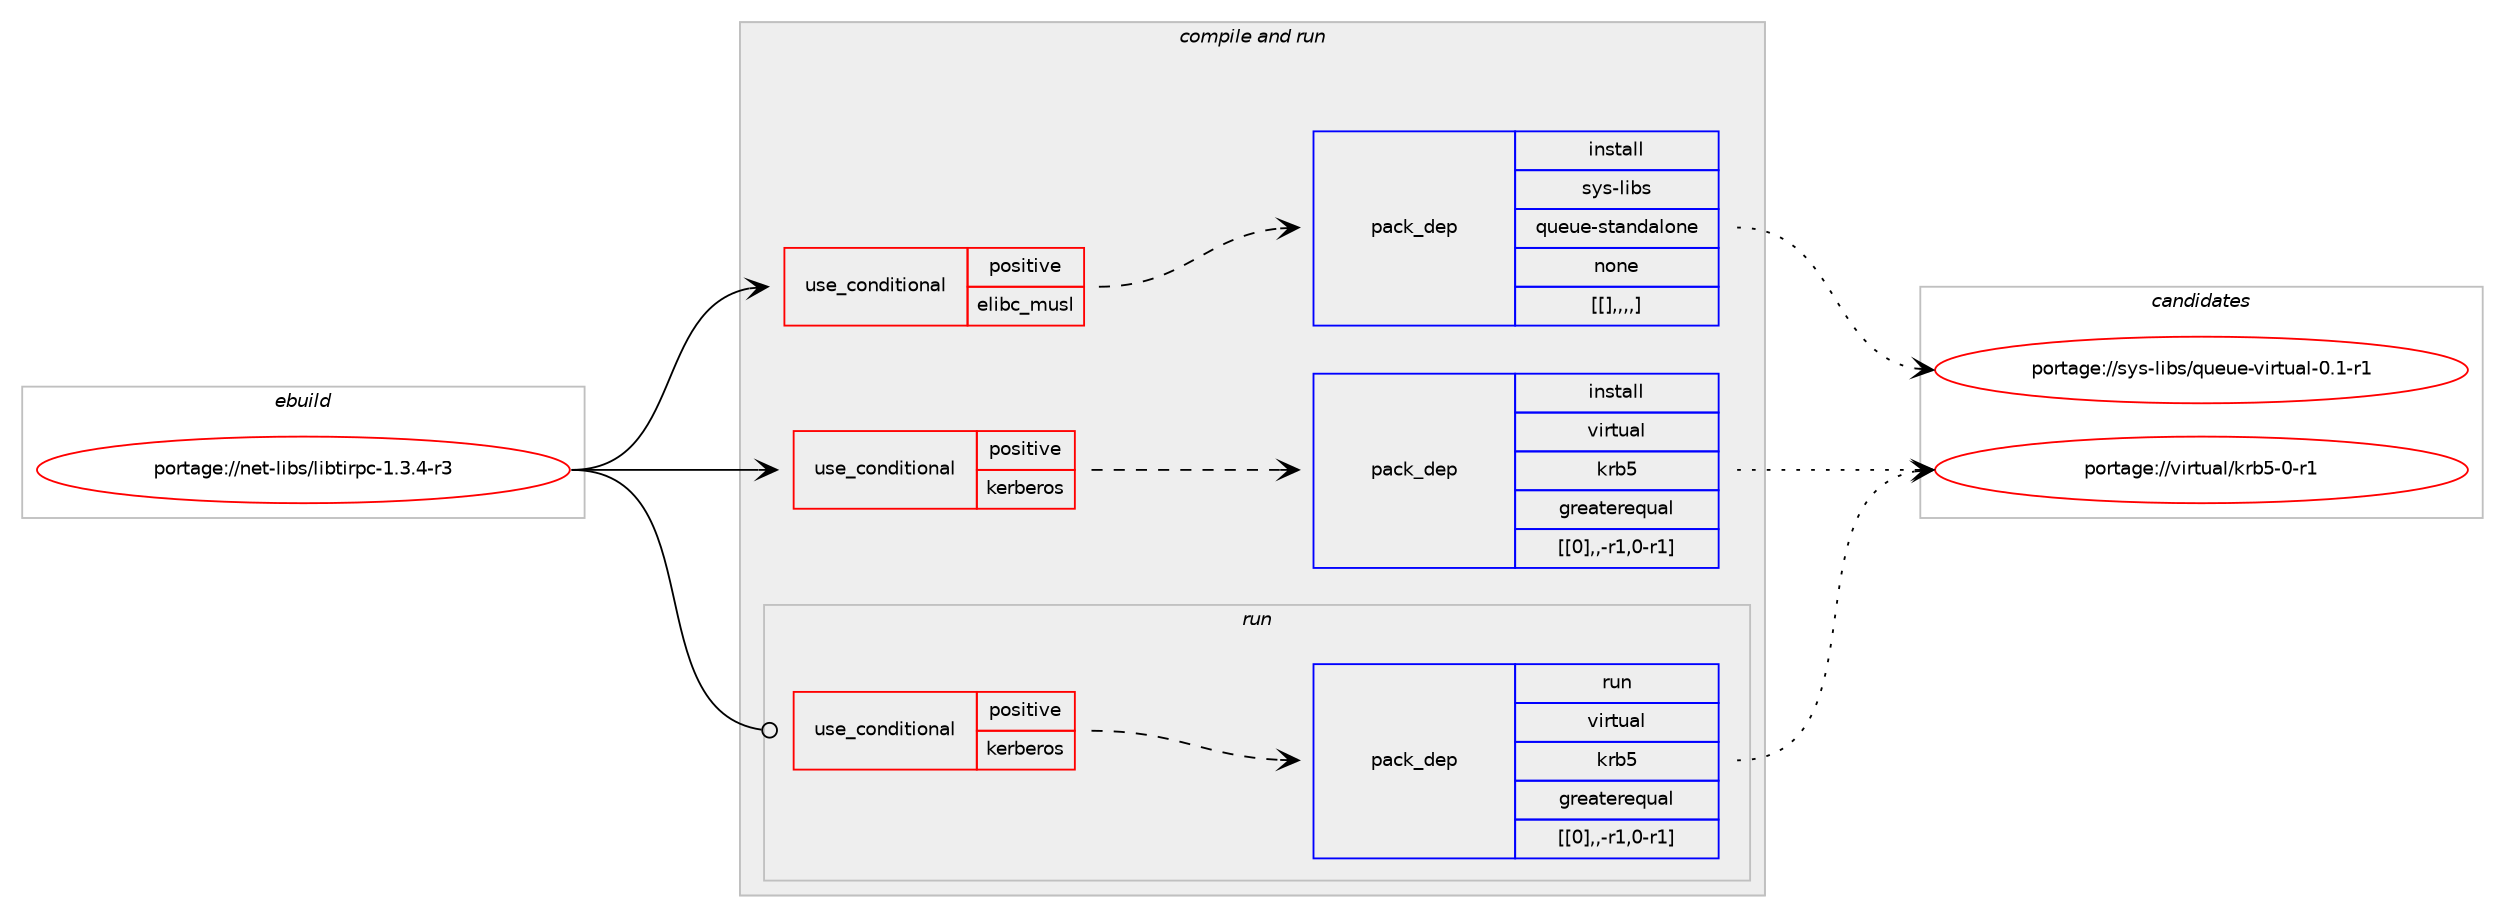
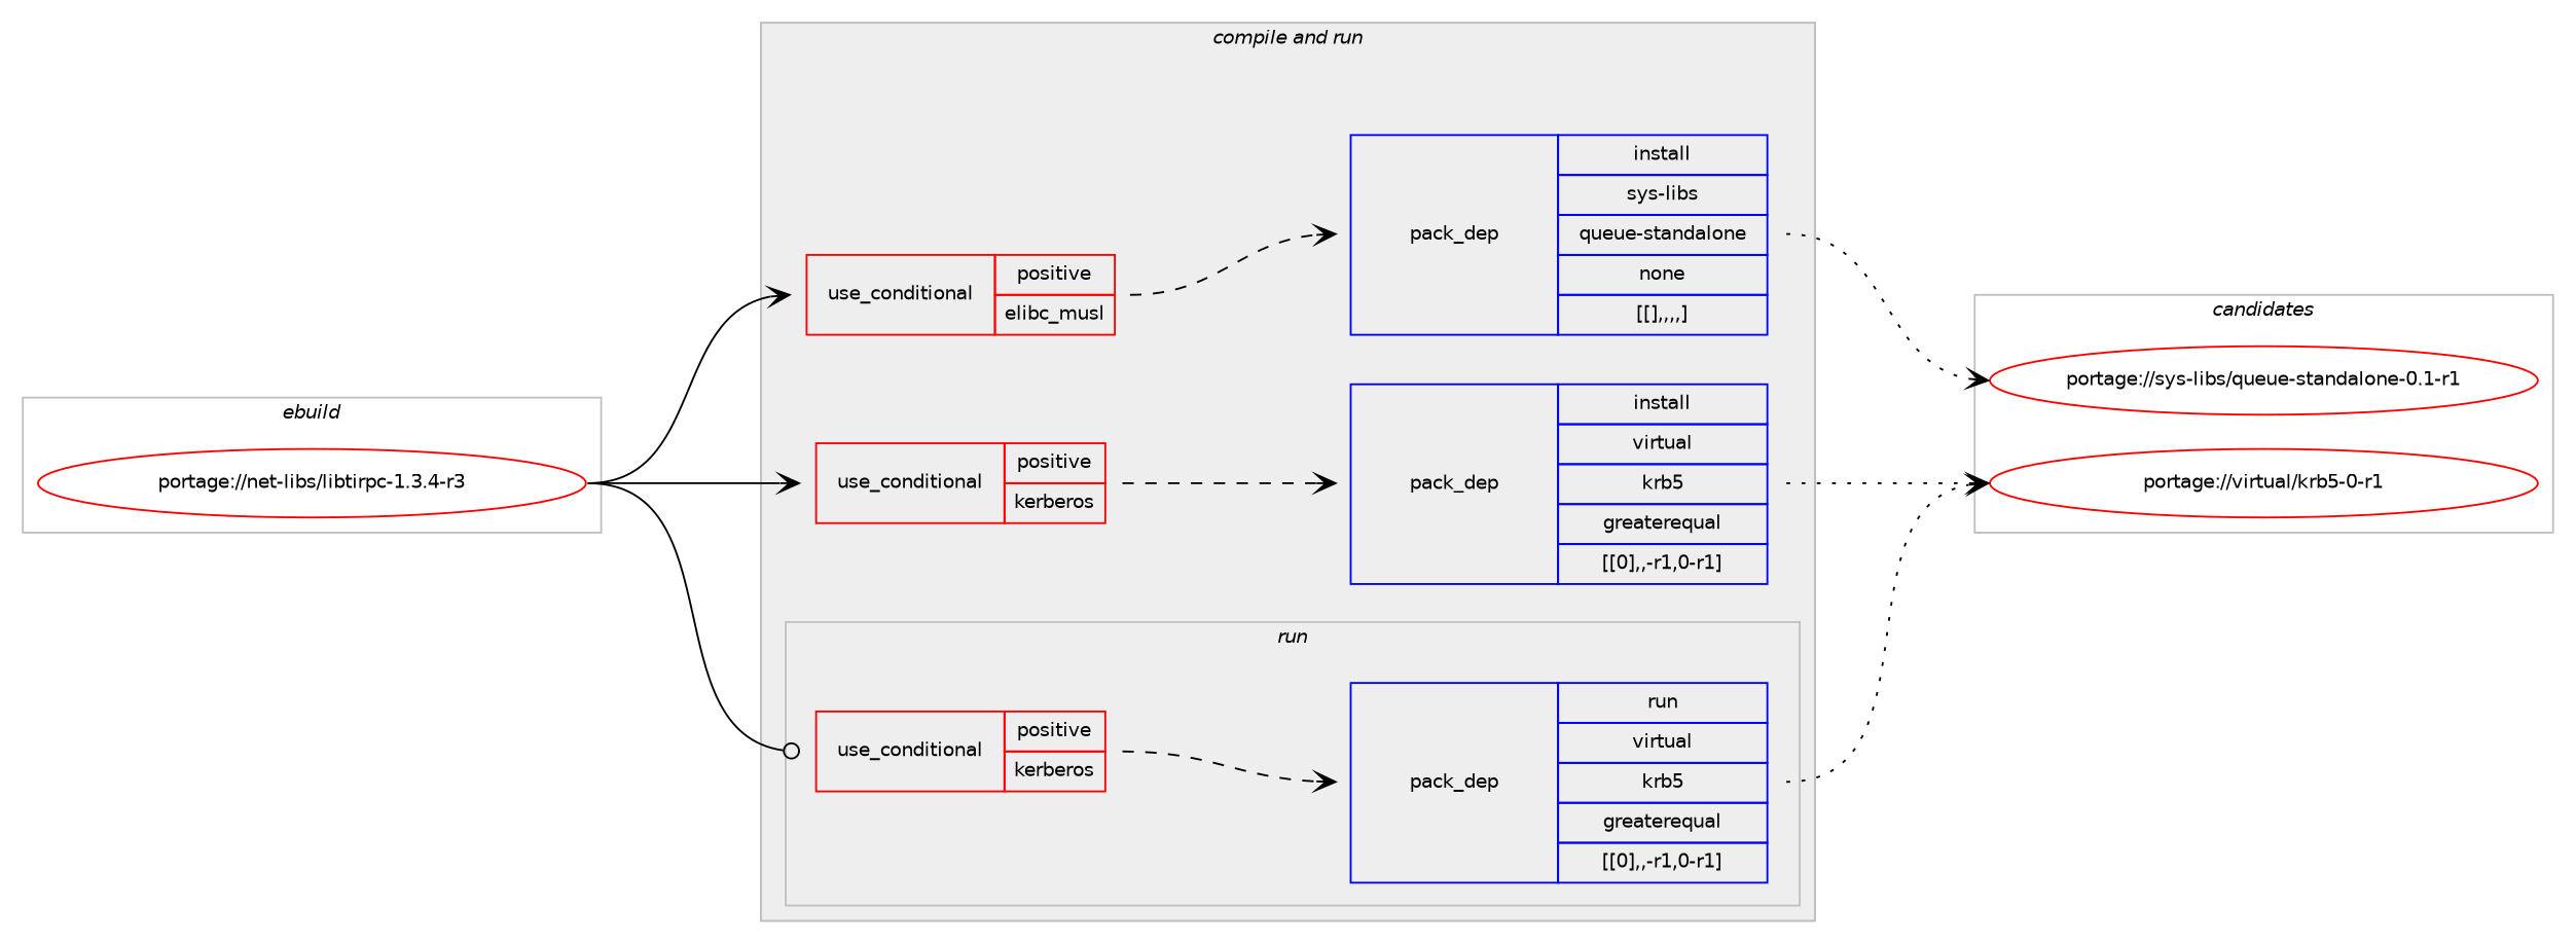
  digraph {
    compound=true
    concentrate=true
    fontname=Helvetica
    fontsize=10
    newrank=true
    rankdir=LR
    ranksep=1.5
    node [color=red fontname=Helvetica fontsize=10 shape=none]
    edge [arrowhead=vee headport=w style=solid tailport=e weight=20]
    n1 [label="portage://net-libs/libtirpc-1.3.4-r3" width=4 shape=""]
    n2 [color=blue label=<<TABLE BORDER="0" CELLBORDER="1" CELLSPACING="0" CELLPADDING="4" WIDTH="220"><TR><TD ROWSPAN="6" CELLPADDING="30">pack_dep</TD></TR><TR><TD WIDTH="110">install</TD></TR><TR><TD>sys-libs</TD></TR><TR><TD>queue-standalone</TD></TR><TR><TD>none</TD></TR><TR><TD>[[],,,,]</TD></TR></TABLE>>]
    n3 [label=<<TABLE BORDER="0" CELLBORDER="1" CELLSPACING="0" CELLPADDING="4"><TR><TD ROWSPAN="3" CELLPADDING="10">use_conditional</TD></TR><TR><TD>positive</TD></TR><TR><TD>elibc_musl</TD></TR></TABLE>>]
    n4 [color=blue label=<<TABLE BORDER="0" CELLBORDER="1" CELLSPACING="0" CELLPADDING="4" WIDTH="220"><TR><TD ROWSPAN="6" CELLPADDING="30">pack_dep</TD></TR><TR><TD WIDTH="110">install</TD></TR><TR><TD>virtual</TD></TR><TR><TD>krb5</TD></TR><TR><TD>greaterequal</TD></TR><TR><TD>[[0],,-r1,0-r1]</TD></TR></TABLE>>]
    n5 [label=<<TABLE BORDER="0" CELLBORDER="1" CELLSPACING="0" CELLPADDING="4"><TR><TD ROWSPAN="3" CELLPADDING="10">use_conditional</TD></TR><TR><TD>positive</TD></TR><TR><TD>kerberos</TD></TR></TABLE>>]
    n6 [color=blue label=<<TABLE BORDER="0" CELLBORDER="1" CELLSPACING="0" CELLPADDING="4" WIDTH="220"><TR><TD ROWSPAN="6" CELLPADDING="30">pack_dep</TD></TR><TR><TD WIDTH="110">run</TD></TR><TR><TD>virtual</TD></TR><TR><TD>krb5</TD></TR><TR><TD>greaterequal</TD></TR><TR><TD>[[0],,-r1,0-r1]</TD></TR></TABLE>>]
    n7 [label=<<TABLE BORDER="0" CELLBORDER="1" CELLSPACING="0" CELLPADDING="4"><TR><TD ROWSPAN="3" CELLPADDING="10">use_conditional</TD></TR><TR><TD>positive</TD></TR><TR><TD>kerberos</TD></TR></TABLE>>]
-   n8 [label="portage://sys-libs/queue-virtual-0.1-r1" width=4 shape=""]
+   n8 [label="portage://sys-libs/queue-standalone-0.1-r1" width=4 shape=""]
    n9 [label="portage://virtual/krb5-0-r1" width=4 shape=""]
    subgraph cluster_1 {
      color=gray
      label=<<i>ebuild</i>>
      n1
    }
    subgraph cluster_2 {
      color=gray
      label=<<i>dependencies</i>>
      subgraph cluster_3 {
        color=gray
        fillcolor="#eeeeee"
        label=<<i>compile</i>>
        style=filled
        subgraph sub_4 {
          color=gray
          fillcolor="#eeeeee"
          label=<<i>compile</i>>
          style=filled
          n3
          subgraph sub_5 {
            color=gray
            fillcolor="#eeeeee"
            label=<<i>compile</i>>
            style=filled
            n2
          }
        }
        subgraph sub_6 {
          color=gray
          fillcolor="#eeeeee"
          label=<<i>compile</i>>
          style=filled
          n5
          subgraph sub_7 {
            color=gray
            fillcolor="#eeeeee"
            label=<<i>compile</i>>
            style=filled
            n4
          }
        }
      }
      subgraph cluster_8 {
        color=gray
        fillcolor="#eeeeee"
        label=<<i>compile and run</i>>
        style=filled
      }
      subgraph cluster_9 {
        color=gray
        fillcolor="#eeeeee"
        label=<<i>run</i>>
        style=filled
        subgraph sub_10 {
          color=gray
          fillcolor="#eeeeee"
          label=<<i>run</i>>
          style=filled
          n7
          subgraph sub_11 {
            color=gray
            fillcolor="#eeeeee"
            label=<<i>run</i>>
            style=filled
            n6
          }
        }
      }
    }
    subgraph cluster_12 {
      color=gray
      label=<<i>candidates</i>>
      rank=same
      subgraph sub_13 {
        color=black
        label=<<i>candidates</i>>
        nodesep=1
        rank=same
        n8
      }
      subgraph sub_14 {
        color=black
        label=<<i>candidates</i>>
        nodesep=1
        rank=same
        n9
      }
      subgraph sub_15 {
        color=black
        label=<<i>candidates</i>>
        nodesep=1
        rank=same
        n9
      }
    }
    n1 -> n3
    n1 -> n5
    n1 -> n7 [arrowhead=odot]
    n2 -> n8 [style=dotted weight=100]
    n3 -> n2 [style=dashed]
    n4 -> n9 [style=dotted weight=100]
    n5 -> n4 [style=dashed]
    n6 -> n9 [style=dotted weight=100]
    n7 -> n6 [style=dashed]
  }
